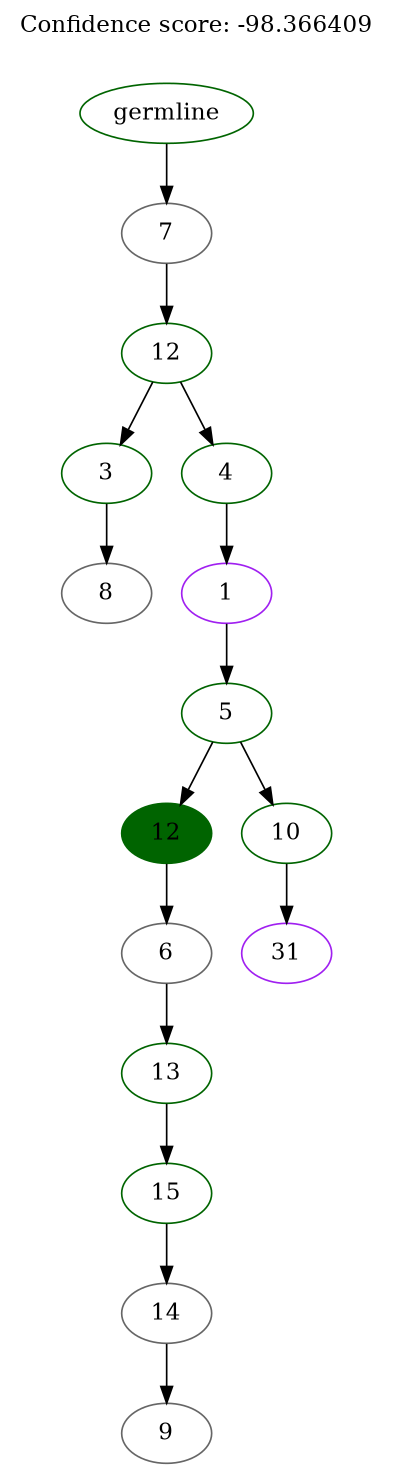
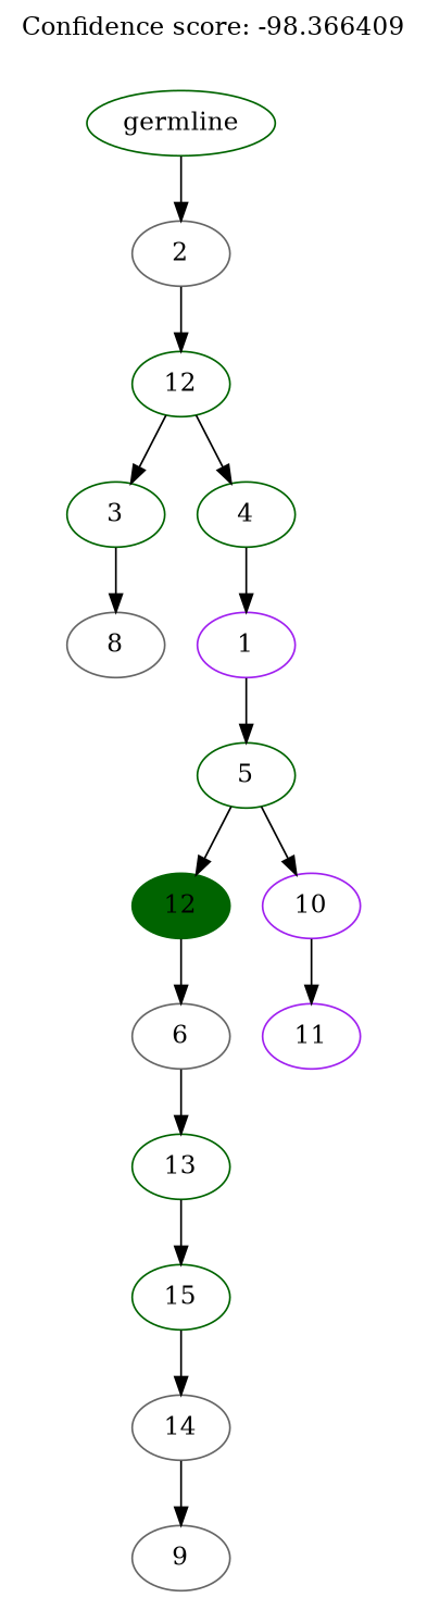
  digraph {
    label="Confidence score: -98.366409"
    labelloc=t
    node [color=darkgreen]
    n1 [label=3]
    n2 [color=gray40 label=8]
    n3 [color=gray40 label=14]
    n4 [color=gray40 label=9]
    n5 [label=15]
    n6 [label=13]
    n7 [color=gray40 label=6]
    n8 [label=12 style=filled]
-   n9 [color=purple label=31]
-   n10 [label=10]
+   n9 [color=purple label=11]
+   n10 [color=purple label=10]
    n11 [label=5]
    n12 [color=purple label=1]
    n13 [label=4]
    n14 [label=12]
-   n15 [color=gray40 label=7]
+   n15 [color=gray40 label=2]
    n16 [label=germline]
    n1 -> n2
    n3 -> n4
    n5 -> n3
    n6 -> n5
    n7 -> n6
    n8 -> n7
    n10 -> n9
    n11 -> n8
    n11 -> n10
    n12 -> n11
    n13 -> n12
    n14 -> n1
    n14 -> n13
    n15 -> n14
    n16 -> n15
  }
